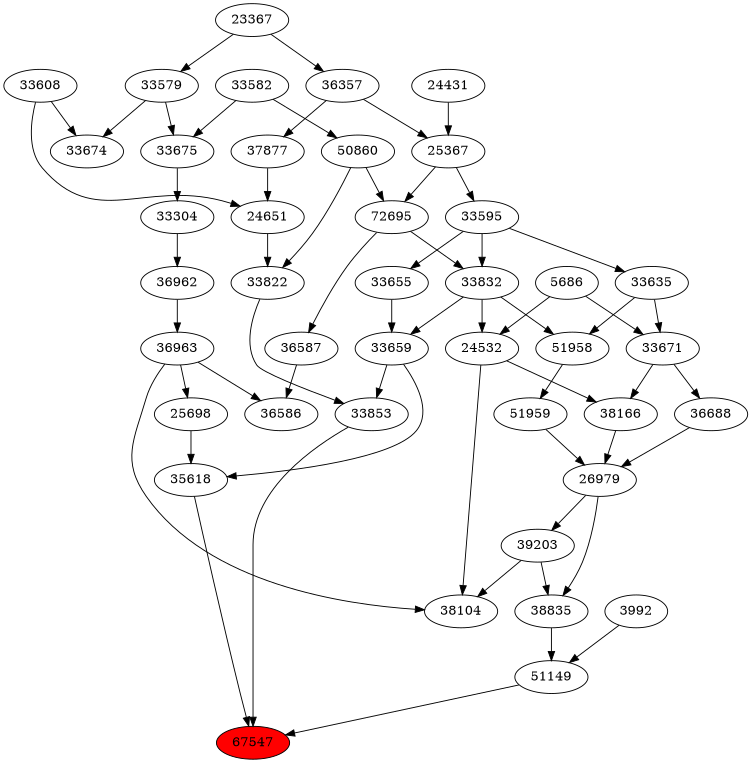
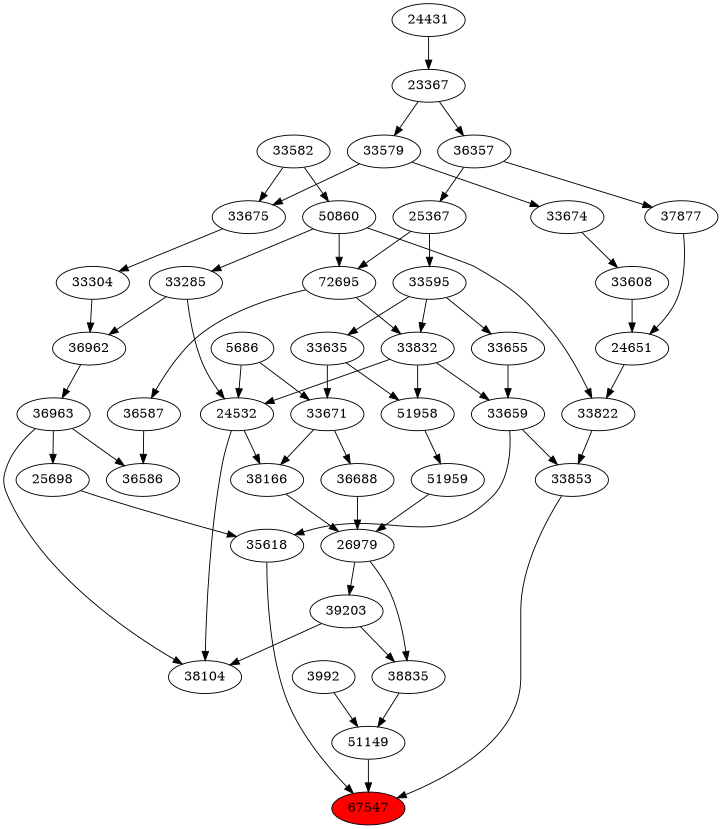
  strict digraph {
    n1 [fillcolor=red label=67547 style=filled]
    n2 [label=51149]
    n3 [label=33853]
    n4 [label=35618]
    n5 [label=38835]
    n6 [label=3992]
    n7 [label=33659]
    n8 [label=33822]
    n9 [label=25698]
    n10 [label=26979]
    n11 [label=39203]
    n12 [label=38104]
    n13 [label=33655]
    n14 [label=33832]
    n15 [label=24532]
    n16 [label=51958]
    n17 [label=38166]
    n18 [label=51959]
    n19 [label=24651]
    n20 [label=50860]
    n21 [label=72695]
+   n22 [label=33285]
    n23 [label=36587]
    n24 [label=36962]
    n25 [label=36963]
    n26 [label=36586]
    n27 [label=36688]
    n28 [label=33595]
    n29 [label=33635]
    n30 [label=5686]
    n31 [label=33671]
    n32 [label=33608]
    n33 [label=37877]
    n34 [label=33582]
    n35 [label=33675]
    n36 [label=25367]
    n37 [label=33304]
    n38 [label=33674]
    n39 [label=36357]
    n40 [label=33579]
    n41 [label=23367]
    n42 [label=24431]
    n2 -> n1
    n3 -> n1
    n4 -> n1
    n5 -> n2
    n6 -> n2
    n7 -> n3
    n7 -> n4
    n8 -> n3
    n9 -> n4
    n10 -> n5
    n10 -> n11
    n11 -> n5
    n11 -> n12
    n13 -> n7
    n14 -> n7
    n14 -> n15
    n14 -> n16
    n15 -> n12
    n15 -> n17
    n16 -> n18
    n17 -> n10
    n18 -> n10
    n19 -> n8
    n20 -> n8
    n20 -> n21
+   n20 -> n22
    n21 -> n14
    n21 -> n23
+   n22 -> n15
+   n22 -> n24
    n23 -> n26
    n24 -> n25
    n25 -> n9
    n25 -> n12
    n25 -> n26
    n27 -> n10
    n28 -> n13
    n28 -> n14
    n28 -> n29
    n29 -> n16
    n29 -> n31
    n30 -> n15
    n30 -> n31
    n31 -> n17
    n31 -> n27
    n32 -> n19
    n33 -> n19
    n34 -> n20
    n34 -> n35
    n35 -> n37
    n36 -> n21
    n36 -> n28
    n37 -> n24
-   n32 -> n38
+   n38 -> n32
    n39 -> n33
    n39 -> n36
    n40 -> n35
    n40 -> n38
    n41 -> n39
    n41 -> n40
-   n42 -> n36
+   n42 -> n41
  }
